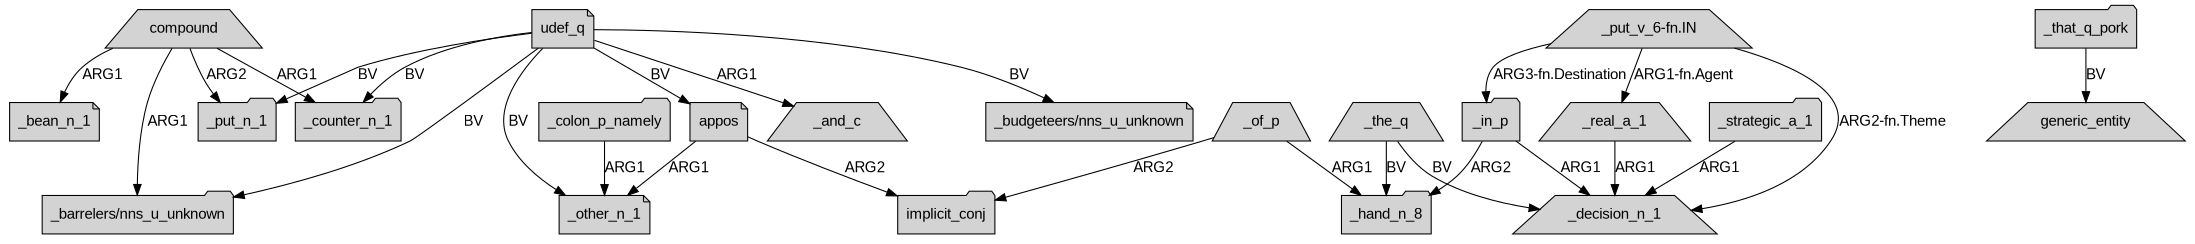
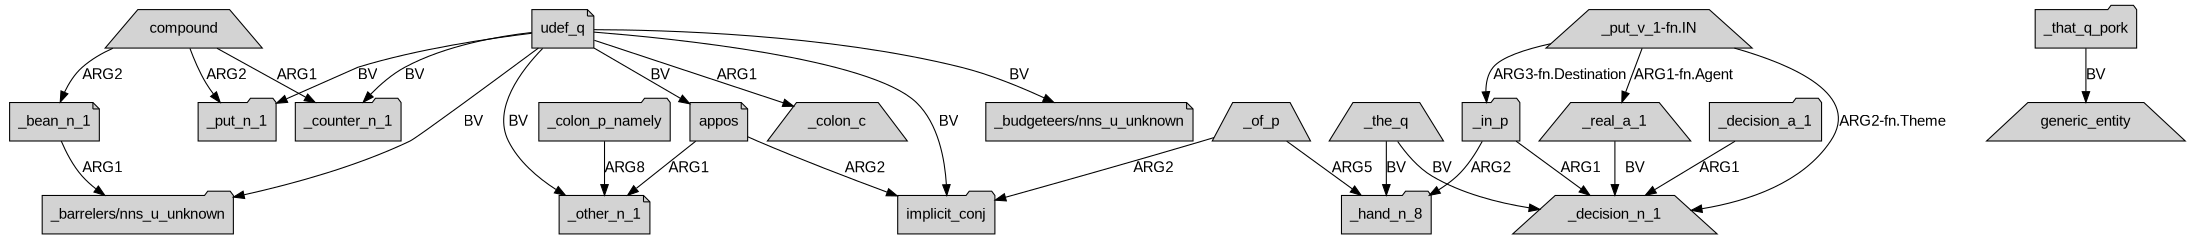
  digraph {
    fontname="Liberation Sans"
    node [fontname="Liberation Sans" shape=folder style=filled]
    edge [fontname="Liberation Sans"]
    udef_q [shape=note]
    n2 [label=_put_n_1]
    _counter_n_1
    implicit_conj
    _other_n_1 [shape=note]
    "_barrelers/nns_u_unknown"
-   _and_c [shape=trapezium]
+   _and_c [shape=trapezium label=_colon_c]
    "_budgeteers/nns_u_unknown" [shape=note]
    appos [shape=note]
    _bean_n_1 [shape=note]
-   "_put_v_1-fn.IN" [shape=trapezium label="_put_v_6-fn.IN"]
+   "_put_v_1-fn.IN" [shape=trapezium]
    _decision_n_1 [shape=trapezium]
    _in_p
    _real_a_1 [shape=trapezium]
    generic_entity [shape=trapezium]
    n16 [label=_hand_n_8]
    n17 [label=_that_q_pork]
    _the_q [shape=trapezium]
    _colon_p_namely
    compound [shape=trapezium]
    _of_p [shape=trapezium]
-   _strategic_a_1
+   _strategic_a_1 [label=_decision_a_1]
    udef_q -> n2 [label=BV]
    udef_q -> _counter_n_1 [label=BV]
+   udef_q -> implicit_conj [label=BV]
    udef_q -> _other_n_1 [label=BV]
    udef_q -> "_barrelers/nns_u_unknown" [label=BV]
    udef_q -> _and_c [label=ARG1]
    udef_q -> "_budgeteers/nns_u_unknown" [label=BV]
    udef_q -> appos [label=BV]
    appos -> implicit_conj [label=ARG2]
    appos -> _other_n_1 [label=ARG1]
    "_put_v_1-fn.IN" -> _decision_n_1 [label="ARG2-fn.Theme"]
    "_put_v_1-fn.IN" -> _in_p [label="ARG3-fn.Destination"]
    "_put_v_1-fn.IN" -> _real_a_1 [label="ARG1-fn.Agent"]
    _in_p -> _decision_n_1 [label=ARG1]
    _in_p -> n16 [label=ARG2]
-   _real_a_1 -> _decision_n_1 [label=ARG1]
+   _real_a_1 -> _decision_n_1 [label=BV]
    n17 -> generic_entity [label=BV]
    _the_q -> _decision_n_1 [label=BV]
    _the_q -> n16 [label=BV]
-   _colon_p_namely -> _other_n_1 [label=ARG1]
+   _colon_p_namely -> _other_n_1 [label=ARG8]
    compound -> n2 [label=ARG2]
    compound -> _counter_n_1 [label=ARG1]
-   compound -> "_barrelers/nns_u_unknown" [label=ARG1]
-   compound -> _bean_n_1 [label=ARG1]
+   _bean_n_1 -> "_barrelers/nns_u_unknown" [label=ARG1]
+   compound -> _bean_n_1 [label=ARG2]
    _of_p -> implicit_conj [label=ARG2]
-   _of_p -> n16 [label=ARG1]
+   _of_p -> n16 [label=ARG5]
    _strategic_a_1 -> _decision_n_1 [label=ARG1]
  }
